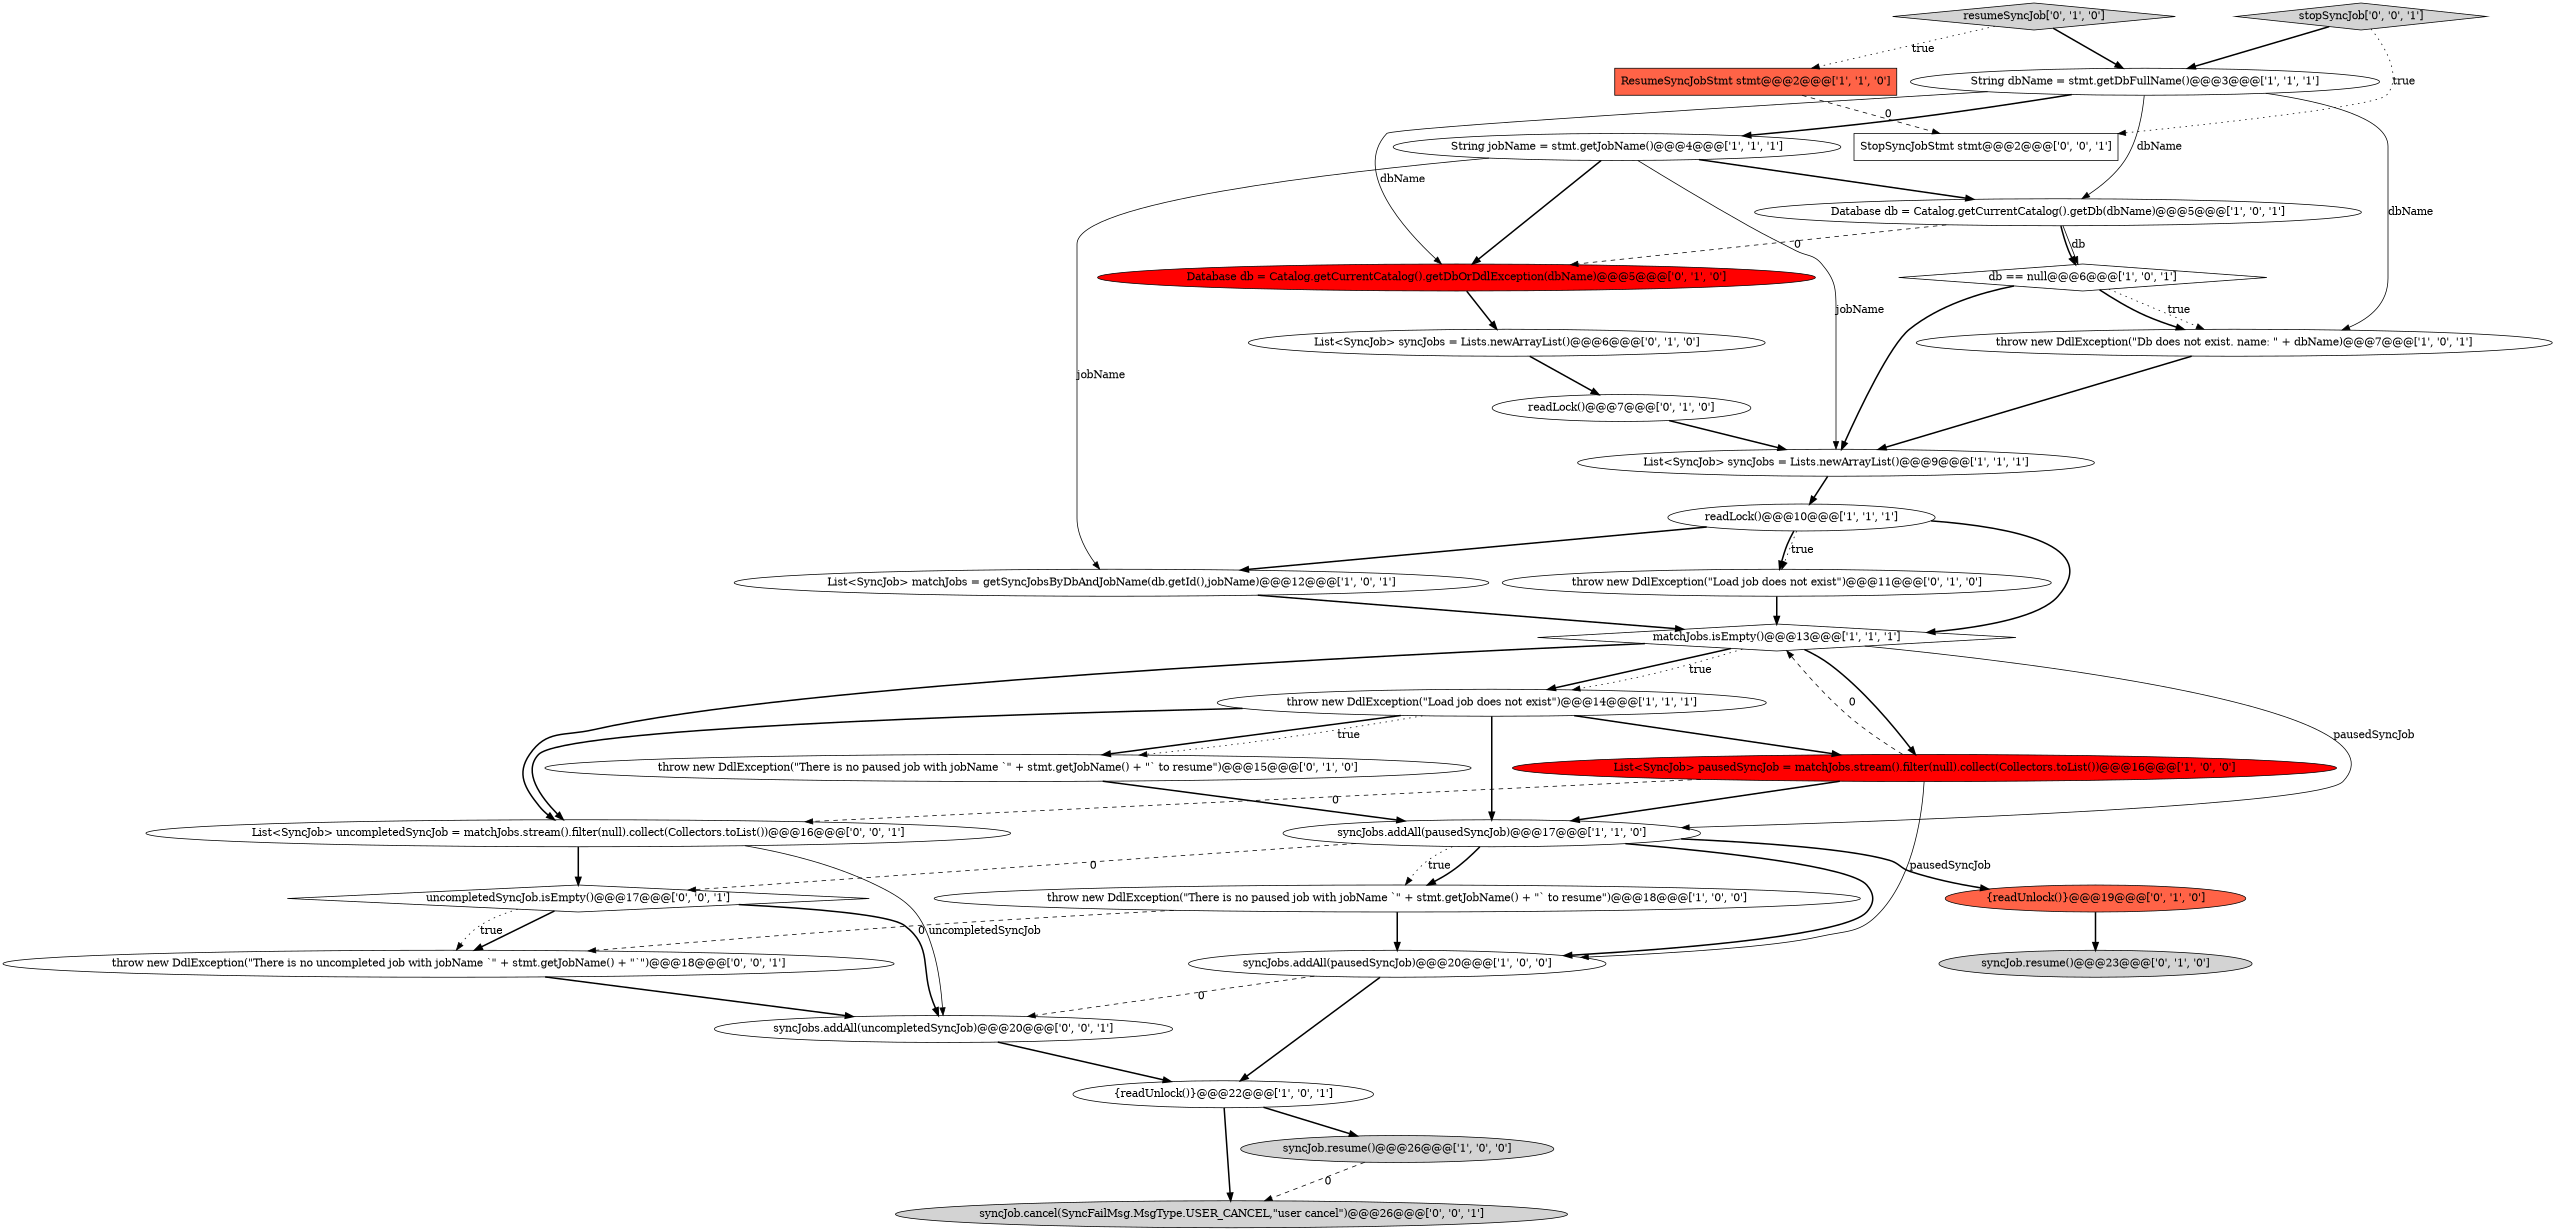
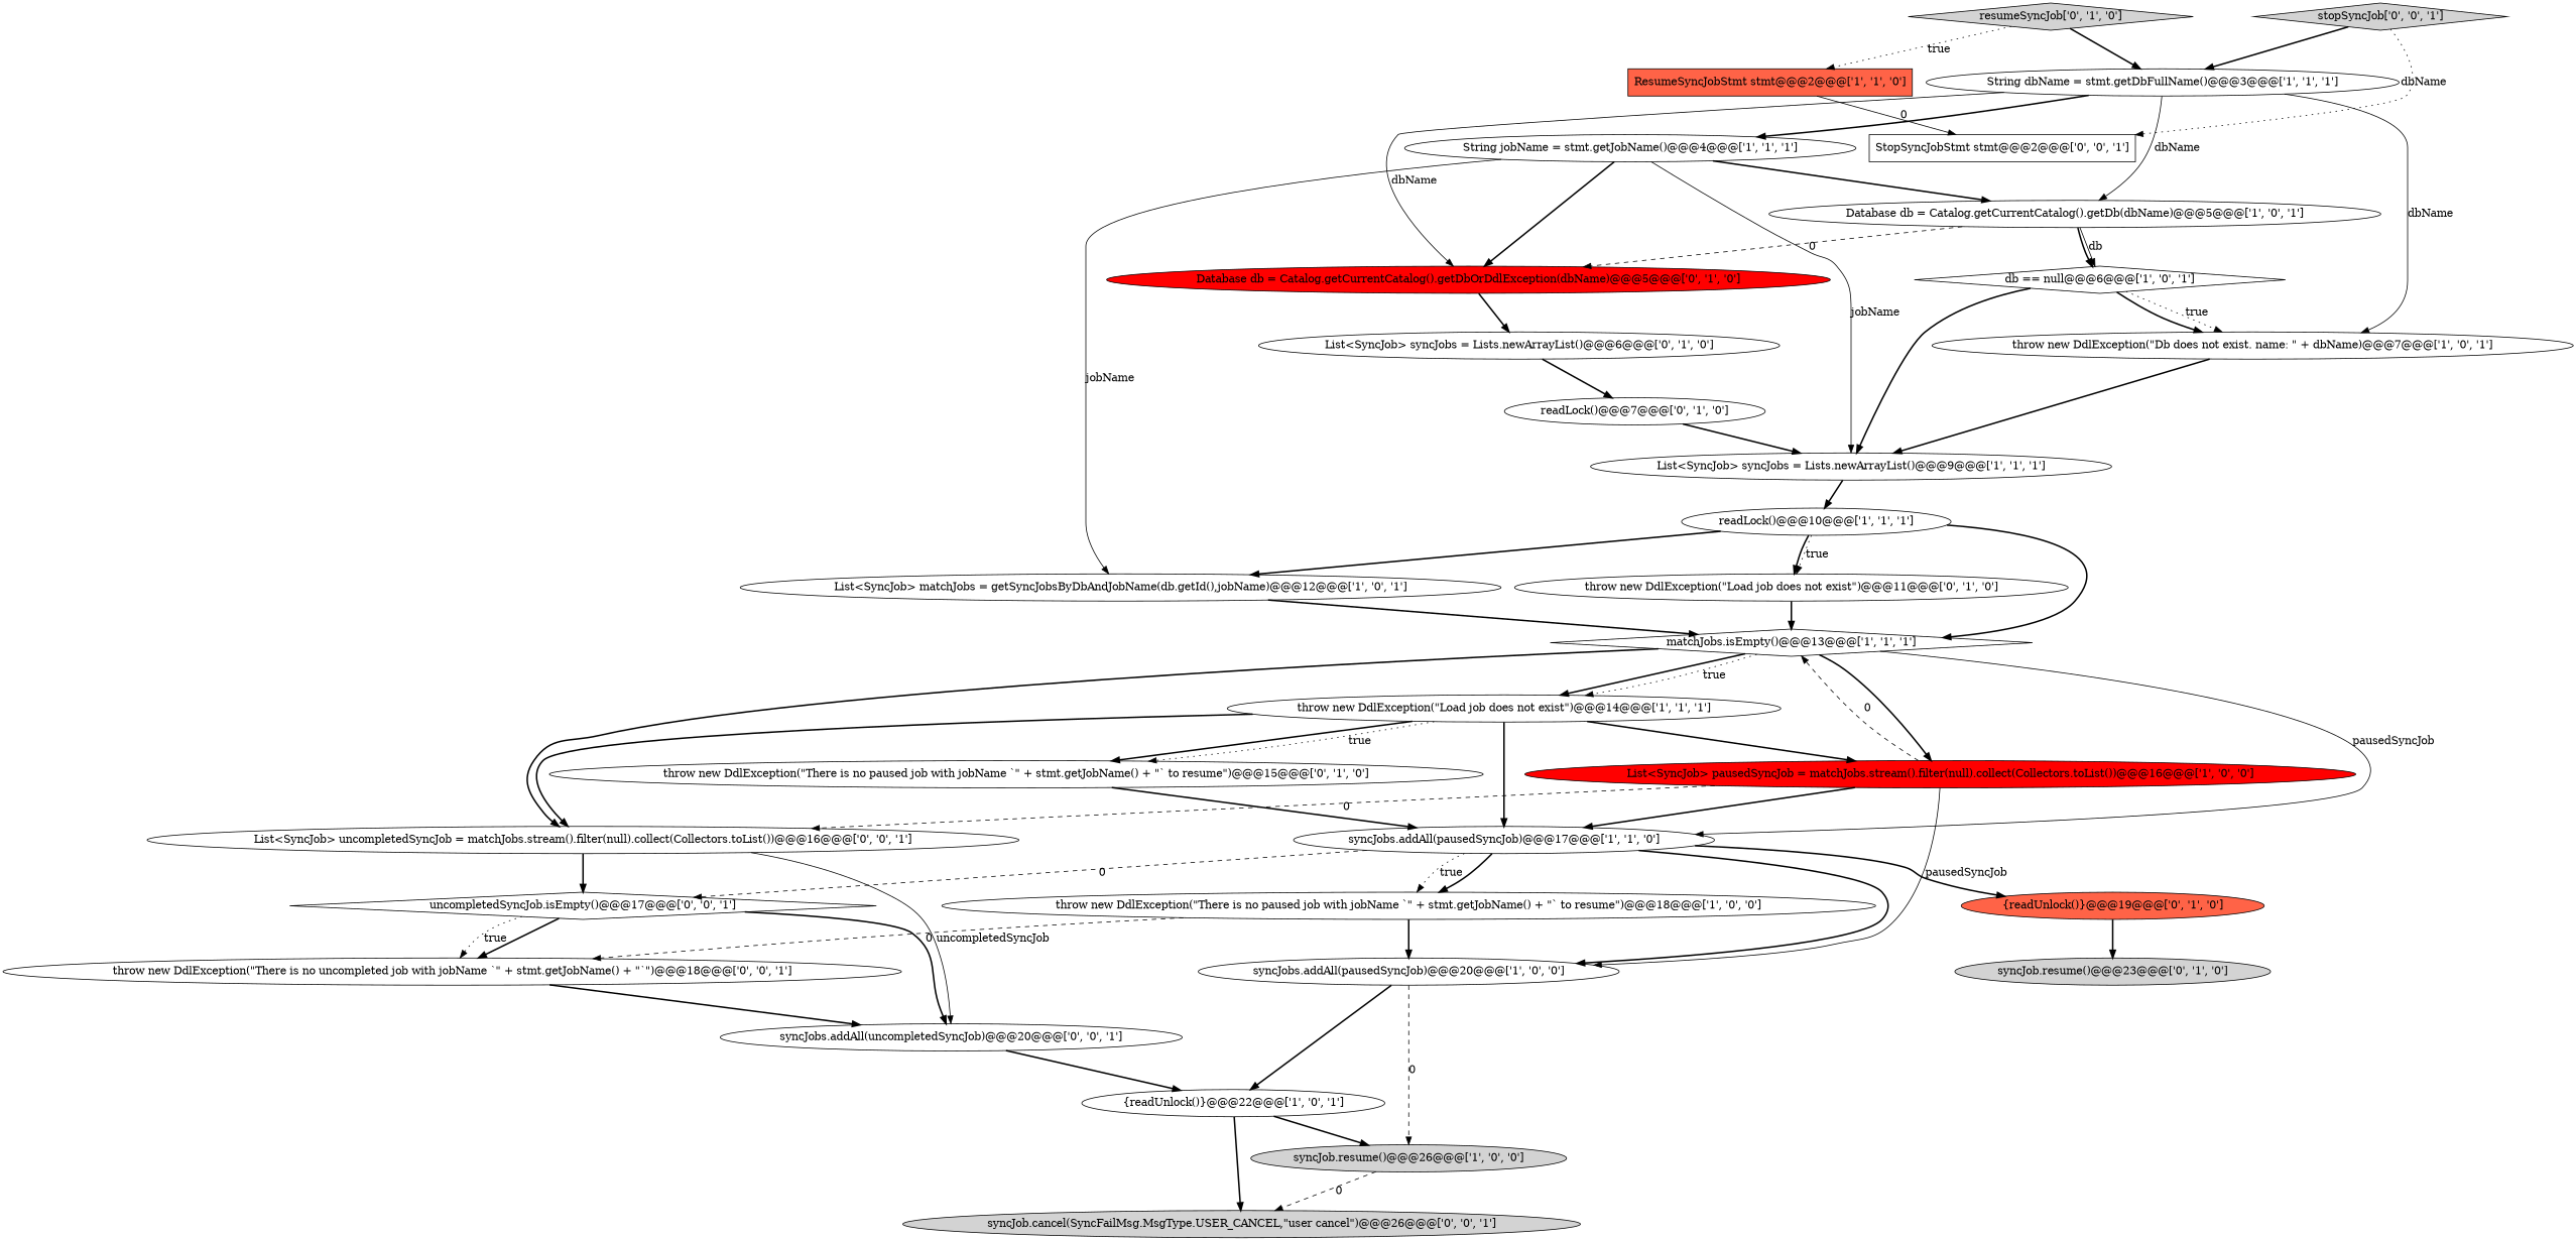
  digraph {
    node [fillcolor=white shape=ellipse style=filled]
    edge [style=bold]
    n1 [label="StopSyncJobStmt stmt@@@2@@@['0', '0', '1']" shape=box]
    n2 [label="List<SyncJob> matchJobs = getSyncJobsByDbAndJobName(db.getId(),jobName)@@@12@@@['1', '0', '1']"]
    n3 [label="matchJobs.isEmpty()@@@13@@@['1', '1', '1']" shape=diamond]
    n4 [fillcolor=red label="List<SyncJob> pausedSyncJob = matchJobs.stream().filter(null).collect(Collectors.toList())@@@16@@@['1', '0', '0']"]
    n5 [label="List<SyncJob> uncompletedSyncJob = matchJobs.stream().filter(null).collect(Collectors.toList())@@@16@@@['0', '0', '1']"]
    n6 [label="syncJobs.addAll(pausedSyncJob)@@@17@@@['1', '1', '0']"]
    n7 [label="throw new DdlException(\"Load job does not exist\")@@@14@@@['1', '1', '1']"]
    n8 [label="Database db = Catalog.getCurrentCatalog().getDb(dbName)@@@5@@@['1', '0', '1']"]
    n9 [label="db == null@@@6@@@['1', '0', '1']" shape=diamond]
    n10 [fillcolor=red label="Database db = Catalog.getCurrentCatalog().getDbOrDdlException(dbName)@@@5@@@['0', '1', '0']"]
    n11 [label="List<SyncJob> syncJobs = Lists.newArrayList()@@@9@@@['1', '1', '1']"]
    n12 [label="throw new DdlException(\"Db does not exist. name: \" + dbName)@@@7@@@['1', '0', '1']"]
    n13 [label="List<SyncJob> syncJobs = Lists.newArrayList()@@@6@@@['0', '1', '0']"]
    n14 [label="{readUnlock()}@@@22@@@['1', '0', '1']"]
    n15 [fillcolor=lightgray label="syncJob.resume()@@@26@@@['1', '0', '0']"]
    n16 [fillcolor=lightgray label="syncJob.cancel(SyncFailMsg.MsgType.USER_CANCEL,\"user cancel\")@@@26@@@['0', '0', '1']"]
    n17 [label="readLock()@@@10@@@['1', '1', '1']"]
    n18 [label="throw new DdlException(\"Load job does not exist\")@@@11@@@['0', '1', '0']"]
    n19 [label="String dbName = stmt.getDbFullName()@@@3@@@['1', '1', '1']"]
    n20 [label="String jobName = stmt.getJobName()@@@4@@@['1', '1', '1']"]
    n21 [label="uncompletedSyncJob.isEmpty()@@@17@@@['0', '0', '1']" shape=diamond]
    n22 [label="throw new DdlException(\"There is no uncompleted job with jobName `\" + stmt.getJobName() + \"`\")@@@18@@@['0', '0', '1']"]
    n23 [label="syncJobs.addAll(uncompletedSyncJob)@@@20@@@['0', '0', '1']"]
    n24 [label="syncJobs.addAll(pausedSyncJob)@@@20@@@['1', '0', '0']"]
    n25 [fillcolor=tomato label="{readUnlock()}@@@19@@@['0', '1', '0']"]
    n26 [label="throw new DdlException(\"There is no paused job with jobName `\" + stmt.getJobName() + \"` to resume\")@@@18@@@['1', '0', '0']"]
    n27 [fillcolor=tomato label="ResumeSyncJobStmt stmt@@@2@@@['1', '1', '0']" shape=box]
    n28 [label="readLock()@@@7@@@['0', '1', '0']"]
    n29 [label="throw new DdlException(\"There is no paused job with jobName `\" + stmt.getJobName() + \"` to resume\")@@@15@@@['0', '1', '0']"]
    n30 [fillcolor=lightgray label="stopSyncJob['0', '0', '1']" shape=diamond]
    n31 [fillcolor=lightgray label="syncJob.resume()@@@23@@@['0', '1', '0']"]
    n32 [fillcolor=lightgray label="resumeSyncJob['0', '1', '0']" shape=diamond]
    n2 -> n3
    n3 -> n4
    n3 -> n5
    n3 -> n6 [label=pausedSyncJob style=solid]
    n3 -> n7
    n3 -> n7 [label=true style=dotted]
    n4 -> n3 [label=0 style=dashed]
    n4 -> n5 [label=0 style=dashed]
    n4 -> n6
    n4 -> n24 [label=pausedSyncJob style=solid]
    n5 -> n21
    n5 -> n23 [label=uncompletedSyncJob style=solid]
    n6 -> n21 [label=0 style=dashed]
    n6 -> n24
    n6 -> n25
    n6 -> n26 [label=true style=dotted]
    n6 -> n26
    n7 -> n4
    n7 -> n5
    n7 -> n6
    n7 -> n29
    n7 -> n29 [label=true style=dotted]
    n8 -> n9 [label=db style=solid]
    n8 -> n9
    n8 -> n10 [label=0 style=dashed]
    n9 -> n11
    n9 -> n12 [label=true style=dotted]
    n9 -> n12
    n10 -> n13
    n11 -> n17
    n12 -> n11
    n13 -> n28
    n14 -> n15
    n14 -> n16
    n15 -> n16 [label=0 style=dashed]
    n17 -> n2
    n17 -> n3
    n17 -> n18
    n17 -> n18 [label=true style=dotted]
    n18 -> n3
    n19 -> n8 [label=dbName style=solid]
    n19 -> n10 [label=dbName style=solid]
    n19 -> n12 [label=dbName style=solid]
    n19 -> n20
    n20 -> n2 [label=jobName style=solid]
    n20 -> n8
    n20 -> n10
    n20 -> n11 [label=jobName style=solid]
    n21 -> n22
    n21 -> n22 [label=true style=dotted]
    n21 -> n23
    n22 -> n23
    n23 -> n14
    n24 -> n14
-   n24 -> n23 [label=0 style=dashed]
+   n24 -> n15 [label=0 style=dashed]
    n25 -> n31
    n26 -> n22 [label=0 style=dashed]
    n26 -> n24
-   n27 -> n1 [label=0 style=dashed]
+   n27 -> n1 [label=0 style=solid]
    n28 -> n11
    n29 -> n6
-   n30 -> n1 [label=true style=dotted]
+   n30 -> n1 [label=dbName style=dotted]
    n30 -> n19
    n32 -> n19
    n32 -> n27 [label=true style=dotted]
  }
